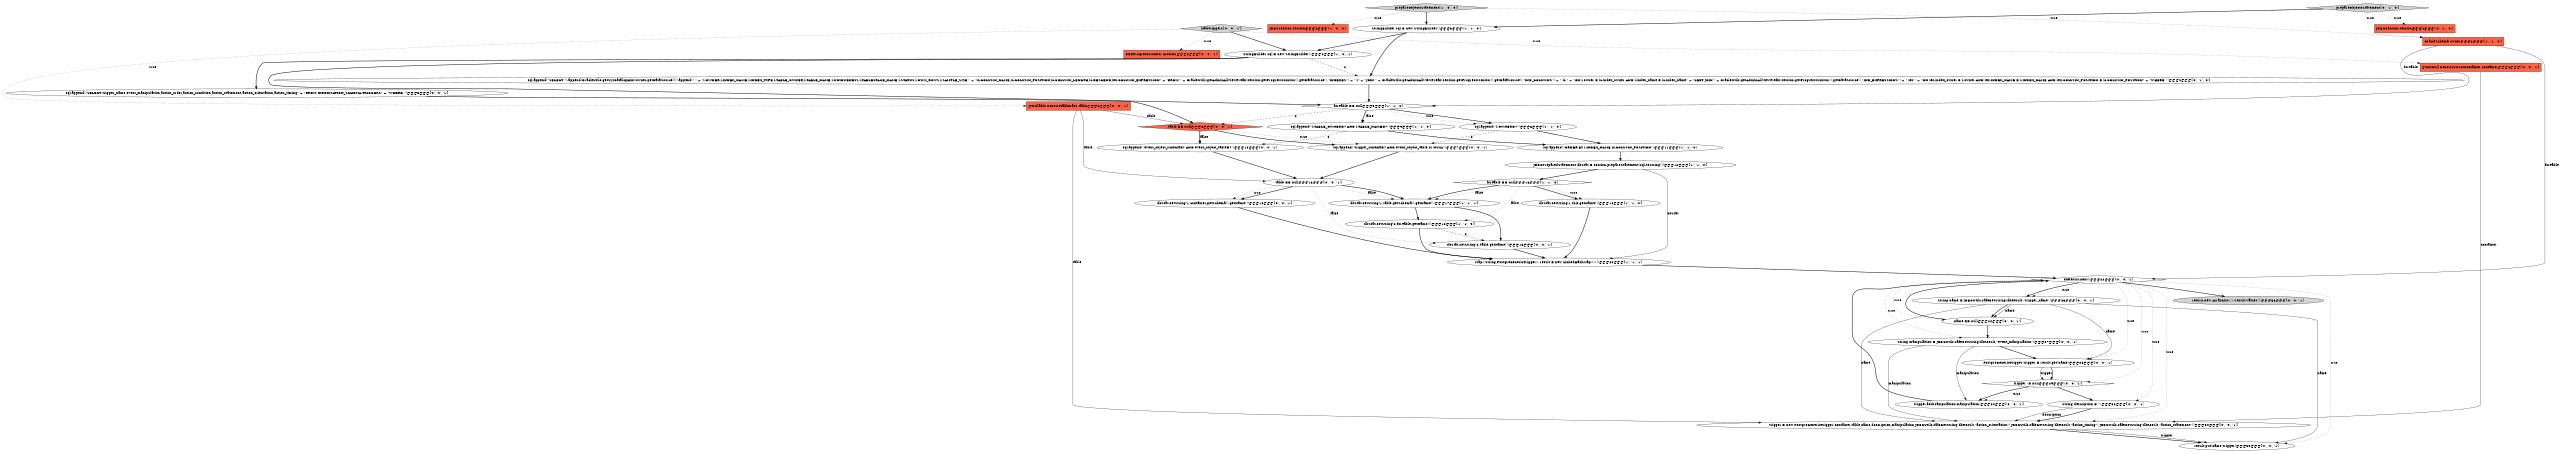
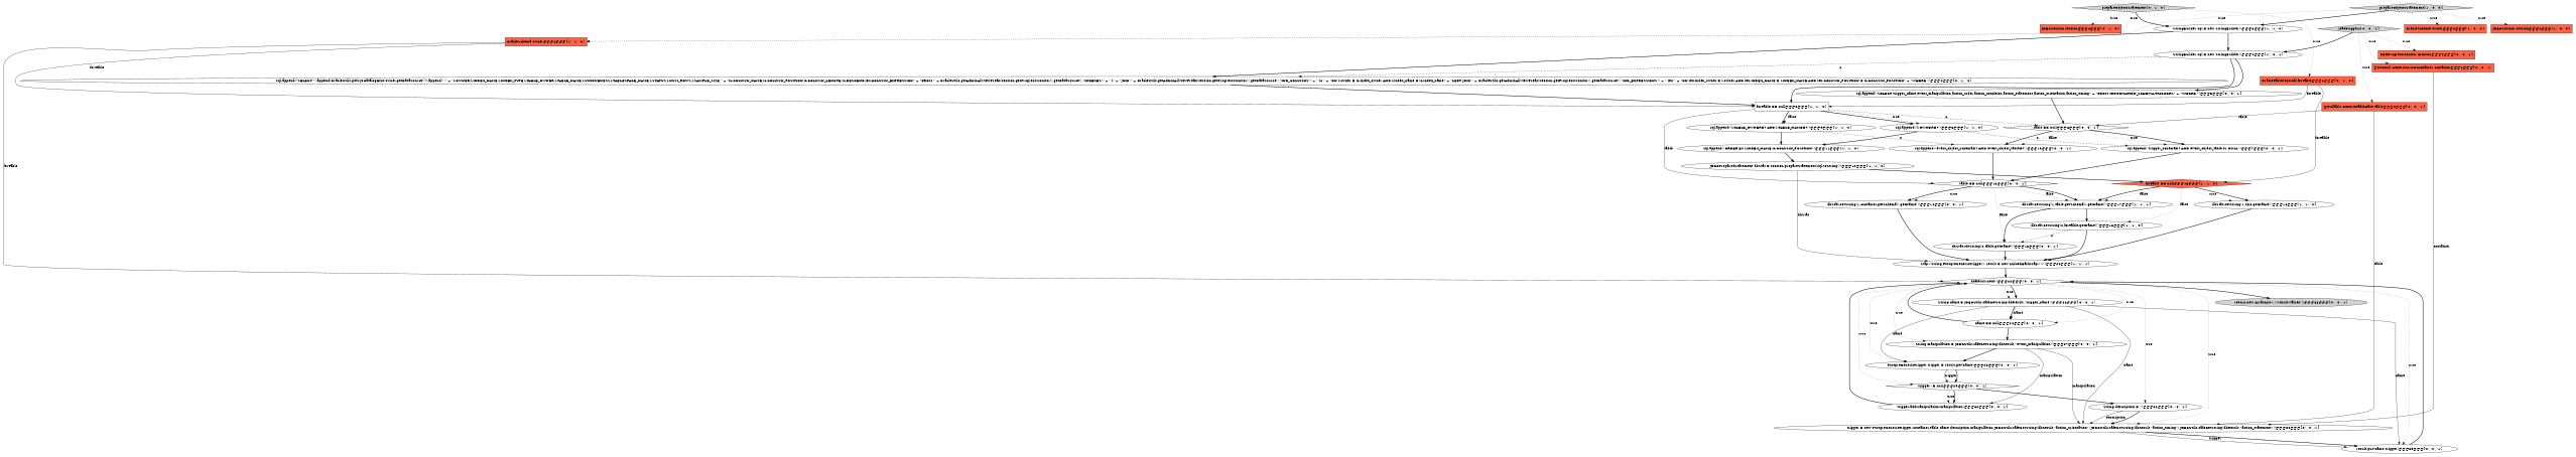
  digraph {
    node [fillcolor=white shape=ellipse style=filled]
    edge [style=bold]
    n1 [label="sql.append(\"i.TABLE_OWNER=? AND i.TABLE_NAME=?\")@@@9@@@['1', '1', '0']"]
    n2 [label="sql.append(\"ORDER BY i.INDEX_NAME,ic.COLUMN_POSITION\")@@@11@@@['1', '1', '0']"]
    n3 [label="sql.append(\"event_object_schema=? AND event_object_table=?\")@@@10@@@['0', '0', '1']"]
    n4 [label="JDBCPreparedStatement dbStat = session.prepareStatement(sql.toString())@@@12@@@['1', '1', '0']"]
-   n5 [label="table == null@@@13@@@['0', '0', '1']"]
+   n5 [label="table == null@@@13@@@['0', '0', '1']" shape=diamond]
    n6 [fillcolor=tomato label="DBRProgressMonitor monitor@@@2@@@['0', '0', '1']" shape=box]
    n7 [label="String description = \"\"@@@33@@@['0', '0', '1']"]
    n8 [label="trigger = new PostgreGenericTrigger(container,table,name,description,manipulation,JDBCUtils.safeGetString(dbResult,\"action_orientation\"),JDBCUtils.safeGetString(dbResult,\"action_timing\"),JDBCUtils.safeGetString(dbResult,\"action_statement\"))@@@34@@@['0', '0', '1']"]
    n9 [label="result.put(name,trigger)@@@35@@@['0', '0', '1']"]
    n10 [label="dbResult.next()@@@22@@@['0', '0', '1']" shape=diamond]
    n11 [fillcolor=lightgray label="loadTriggers['0', '0', '1']" shape=diamond]
    n12 [label="StringBuilder sql = new StringBuilder()@@@4@@@['1', '0', '1']"]
    n13 [fillcolor=tomato label="@NotNull GenericStructContainer container@@@2@@@['0', '0', '1']" shape=box]
    n14 [fillcolor=tomato label="@Nullable GenericTableBase table@@@2@@@['0', '0', '1']" shape=box]
    n15 [label="sql.append(\"SELECT \").append(OracleUtils.getSysCatalogHint(owner.getDataSource())).append(\" \" + \"i.OWNER,i.INDEX_NAME,i.INDEX_TYPE,i.TABLE_OWNER,i.TABLE_NAME,i.UNIQUENESS,i.TABLESPACE_NAME,i.STATUS,i.NUM_ROWS,i.SAMPLE_SIZE,\" + \"ic.COLUMN_NAME,ic.COLUMN_POSITION,ic.COLUMN_LENGTH,ic.DESCEND,iex.COLUMN_EXPRESSION\" + \"FROM \" + OracleUtils.getAdminAllViewPrefix(session.getProgressMonitor(),getDataSource(),\"INDEXES\") + \" i\" + \"JOIN \" + OracleUtils.getAdminAllViewPrefix(session.getProgressMonitor(),getDataSource(),\"IND_COLUMNS\") + \" ic \" + \"ON i.owner = ic.index_owner AND i.index_name = ic.index_name\" + \"LEFT JOIN \" + OracleUtils.getAdminAllViewPrefix(session.getProgressMonitor(),getDataSource(),\"IND_EXPRESSIONS\") + \" iex \" + \"ON iex.index_owner = i.owner AND iex.INDEX_NAME = i.INDEX_NAME AND iex.COLUMN_POSITION = ic.COLUMN_POSITION\" + \"WHERE \")@@@4@@@['0', '1', '0']"]
-   n16 [label="forTable == null@@@5@@@['1', '1', '0']" shape=diamond]
+   n16 [label="forTable == null@@@5@@@['1', '1', '0']" shape=box]
    n17 [label="sql.append(\"SELECT trigger_name,event_manipulation,action_order,action_condition,action_statement,action_orientation,action_timing\" + \"FROM INFORMATION_SCHEMA.TRIGGERS\" + \"WHERE \")@@@5@@@['0', '0', '1']"]
-   n18 [fillcolor=tomato label="table == null@@@6@@@['0', '0', '1']" shape=diamond]
+   n18 [label="table == null@@@6@@@['0', '0', '1']" shape=diamond]
    n19 [label="StringBuilder sql = new StringBuilder()@@@3@@@['1', '1', '0']"]
-   n20 [label="forTable == null@@@13@@@['1', '1', '0']" shape=diamond]
+   n20 [fillcolor=tomato label="forTable == null@@@13@@@['1', '1', '0']" shape=diamond]
    n21 [label="Map<String,PostgreGenericTrigger> result = new LinkedHashMap<>()@@@20@@@['1', '1', '1']"]
    n22 [label="PostgreGenericTrigger trigger = result.get(name)@@@28@@@['0', '0', '1']"]
    n23 [label="trigger != null@@@29@@@['0', '0', '1']" shape=diamond]
    n24 [label="trigger.addManipulation(manipulation)@@@30@@@['0', '0', '1']"]
    n25 [label="sql.append(\"i.OWNER=?\")@@@6@@@['1', '1', '0']"]
    n26 [label="dbStat.setString(2,forTable.getName())@@@18@@@['1', '1', '0']"]
    n27 [label="dbStat.setString(1,table.getSchema().getName())@@@17@@@['1', '1', '1']"]
    n28 [label="dbStat.setString(1,this.getName())@@@14@@@['1', '1', '0']"]
    n29 [label="name == null@@@24@@@['0', '0', '1']"]
    n30 [fillcolor=lightgray label="return new ArrayList<>(result.values())@@@38@@@['0', '0', '1']"]
    n31 [label="String manipulation = JDBCUtils.safeGetString(dbResult,\"event_manipulation\")@@@27@@@['0', '0', '1']"]
    n32 [label="String name = JDBCUtils.safeGetString(dbResult,\"trigger_name\")@@@23@@@['0', '0', '1']"]
+   n33 [fillcolor=tomato label="OracleSchema owner@@@2@@@['1', '0', '0']" shape=box]
    n34 [label="dbStat.setString(1,container.getSchema().getName())@@@14@@@['0', '0', '1']"]
    n35 [label="dbStat.setString(2,table.getName())@@@18@@@['0', '0', '1']"]
    n36 [label="sql.append(\"trigger_schema=? AND event_object_table IS NULL\")@@@7@@@['0', '0', '1']"]
    n37 [fillcolor=tomato label="OracleSchema owner@@@2@@@['1', '1', '0']" shape=box]
+   n38 [fillcolor=tomato label="OracleTablePhysical forTable@@@2@@@['0', '1', '0']" shape=box]
    n39 [fillcolor=tomato label="JDBCSession session@@@2@@@['1', '0', '0']" shape=box]
    n40 [fillcolor=tomato label="JDBCSession session@@@2@@@['0', '1', '0']" shape=box]
    n41 [fillcolor=lightgray label="prepareObjectsStatement['1', '0', '0']" shape=diamond]
    n42 [fillcolor=lightgray label="prepareObjectsStatement['0', '1', '0']" shape=diamond]
    n1 -> n2
    n1 -> n3 [label=0 style=dashed]
    n2 -> n4
    n3 -> n5
    n4 -> n20
    n4 -> n21 [label=dbStat style=solid]
    n5 -> n27 [label=false style=dotted]
    n5 -> n27
    n5 -> n34
    n5 -> n34 [label=true style=dotted]
    n5 -> n35 [label=false style=dotted]
    n7 -> n8 [label=description style=solid]
    n7 -> n8
    n8 -> n9
    n8 -> n9 [label=trigger style=solid]
+   n9 -> n10
    n10 -> n7 [label=true style=dotted]
    n10 -> n8 [label=true style=dotted]
    n10 -> n9 [label=true style=dotted]
    n10 -> n22 [label=true style=dotted]
    n10 -> n23 [label=true style=dotted]
    n10 -> n29 [label=true style=dotted]
    n10 -> n30
    n10 -> n31 [label=true style=dotted]
    n10 -> n32 [label=true style=dotted]
    n10 -> n32
    n11 -> n6 [label=true style=dotted]
    n11 -> n12
    n11 -> n13 [label=true style=dotted]
    n11 -> n14 [label=true style=dotted]
    n12 -> n15 [label=0 style=dashed]
    n12 -> n16
    n12 -> n17
    n13 -> n8 [label=container style=solid]
-   n14 -> n5 [label=table style=solid]
+   n16 -> n5 [label=table style=solid]
    n14 -> n8 [label=table style=solid]
    n14 -> n18 [label=table style=solid]
    n15 -> n16
    n16 -> n1
    n16 -> n1 [label=false style=dotted]
    n16 -> n18 [label=0 style=dashed]
    n16 -> n25
    n16 -> n25 [label=true style=dotted]
    n17 -> n18
    n18 -> n3 [label=false style=dotted]
    n18 -> n3
    n18 -> n36 [label=true style=dotted]
    n18 -> n36
    n19 -> n12
    n19 -> n15
    n20 -> n26 [label=false style=dotted]
    n20 -> n27 [label=false style=dotted]
    n20 -> n27
    n20 -> n28
    n20 -> n28 [label=true style=dotted]
    n21 -> n10
    n22 -> n23 [label=trigger style=solid]
    n22 -> n23
    n23 -> n7
    n23 -> n24 [label=true style=dotted]
    n23 -> n24
    n24 -> n10
    n25 -> n2
    n25 -> n36 [label=0 style=dashed]
    n26 -> n21
    n26 -> n35 [label=0 style=dashed]
    n27 -> n26
    n27 -> n35
    n28 -> n21
    n29 -> n10
    n29 -> n31
    n31 -> n8 [label=manipulation style=solid]
    n31 -> n22
    n31 -> n24 [label=manipulation style=solid]
    n32 -> n8 [label=name style=solid]
    n32 -> n9 [label=name style=solid]
    n32 -> n22 [label=name style=solid]
    n32 -> n29
    n32 -> n29 [label=name style=solid]
    n34 -> n21
    n35 -> n21
    n36 -> n5
    n37 -> n10 [label=forTable style=solid]
    n37 -> n16 [label=forTable style=solid]
+   n38 -> n16 [label=forTable style=solid]
+   n38 -> n20 [label=forTable style=solid]
    n41 -> n19
+   n41 -> n33 [label=true style=dotted]
    n41 -> n37 [label=true style=dotted]
    n41 -> n39 [label=true style=dotted]
    n42 -> n19
    n42 -> n37 [label=true style=dotted]
+   n42 -> n38 [label=true style=dotted]
    n42 -> n40 [label=true style=dotted]
  }
